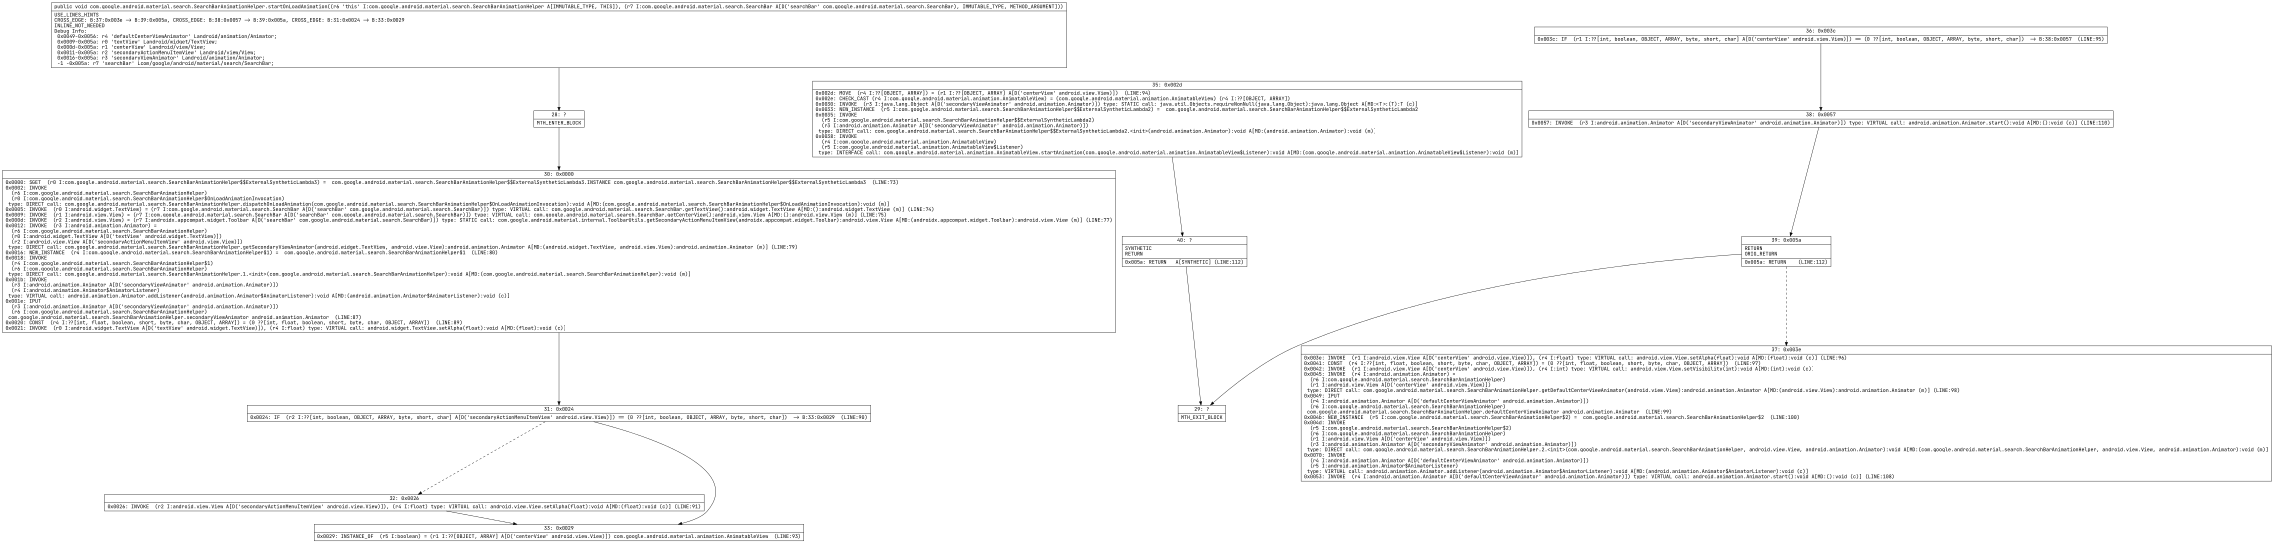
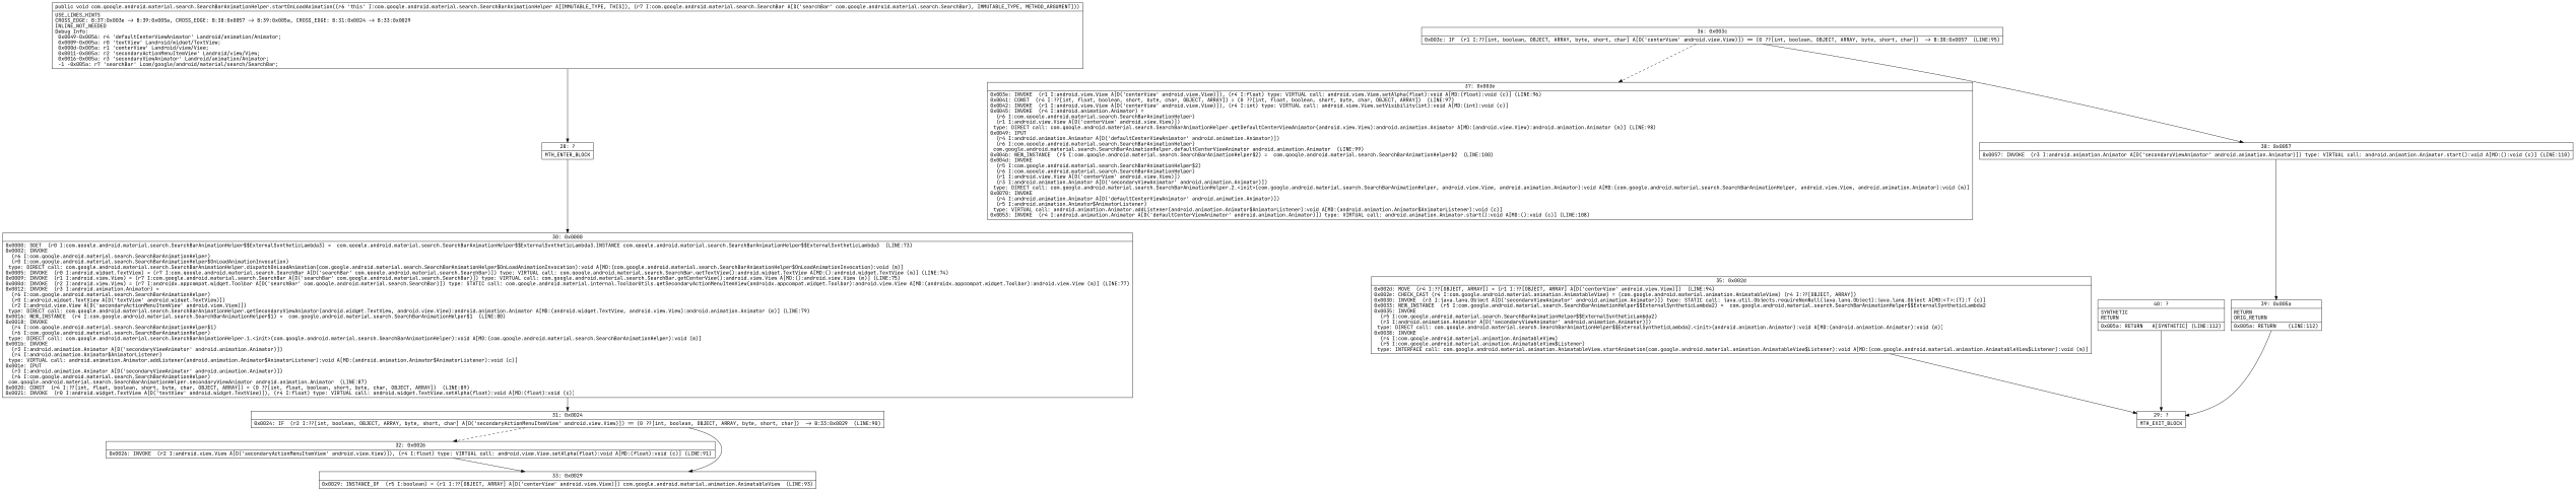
  digraph {
    fontname="JetBrains Mono"
    node [fontname="JetBrains Mono" shape=record]
    edge [fontname="JetBrains Mono"]
    n1 [label="{28\:\ ?|MTH_ENTER_BLOCK\l}"]
    n2 [label="{30\:\ 0x0000|0x0000: SGET  (r0 I:com.google.android.material.search.SearchBarAnimationHelper$$ExternalSyntheticLambda3) =  com.google.android.material.search.SearchBarAnimationHelper$$ExternalSyntheticLambda3.INSTANCE com.google.android.material.search.SearchBarAnimationHelper$$ExternalSyntheticLambda3  (LINE:73)\l0x0002: INVOKE  \l  (r6 I:com.google.android.material.search.SearchBarAnimationHelper)\l  (r0 I:com.google.android.material.search.SearchBarAnimationHelper$OnLoadAnimationInvocation)\l type: DIRECT call: com.google.android.material.search.SearchBarAnimationHelper.dispatchOnLoadAnimation(com.google.android.material.search.SearchBarAnimationHelper$OnLoadAnimationInvocation):void A[MD:(com.google.android.material.search.SearchBarAnimationHelper$OnLoadAnimationInvocation):void (m)]\l0x0005: INVOKE  (r0 I:android.widget.TextView) = (r7 I:com.google.android.material.search.SearchBar A[D('searchBar' com.google.android.material.search.SearchBar)]) type: VIRTUAL call: com.google.android.material.search.SearchBar.getTextView():android.widget.TextView A[MD:():android.widget.TextView (m)] (LINE:74)\l0x0009: INVOKE  (r1 I:android.view.View) = (r7 I:com.google.android.material.search.SearchBar A[D('searchBar' com.google.android.material.search.SearchBar)]) type: VIRTUAL call: com.google.android.material.search.SearchBar.getCenterView():android.view.View A[MD:():android.view.View (m)] (LINE:75)\l0x000d: INVOKE  (r2 I:android.view.View) = (r7 I:androidx.appcompat.widget.Toolbar A[D('searchBar' com.google.android.material.search.SearchBar)]) type: STATIC call: com.google.android.material.internal.ToolbarUtils.getSecondaryActionMenuItemView(androidx.appcompat.widget.Toolbar):android.view.View A[MD:(androidx.appcompat.widget.Toolbar):android.view.View (m)] (LINE:77)\l0x0012: INVOKE  (r3 I:android.animation.Animator) = \l  (r6 I:com.google.android.material.search.SearchBarAnimationHelper)\l  (r0 I:android.widget.TextView A[D('textView' android.widget.TextView)])\l  (r2 I:android.view.View A[D('secondaryActionMenuItemView' android.view.View)])\l type: DIRECT call: com.google.android.material.search.SearchBarAnimationHelper.getSecondaryViewAnimator(android.widget.TextView, android.view.View):android.animation.Animator A[MD:(android.widget.TextView, android.view.View):android.animation.Animator (m)] (LINE:79)\l0x0016: NEW_INSTANCE  (r4 I:com.google.android.material.search.SearchBarAnimationHelper$1) =  com.google.android.material.search.SearchBarAnimationHelper$1  (LINE:80)\l0x0018: INVOKE  \l  (r4 I:com.google.android.material.search.SearchBarAnimationHelper$1)\l  (r6 I:com.google.android.material.search.SearchBarAnimationHelper)\l type: DIRECT call: com.google.android.material.search.SearchBarAnimationHelper.1.\<init\>(com.google.android.material.search.SearchBarAnimationHelper):void A[MD:(com.google.android.material.search.SearchBarAnimationHelper):void (m)]\l0x001b: INVOKE  \l  (r3 I:android.animation.Animator A[D('secondaryViewAnimator' android.animation.Animator)])\l  (r4 I:android.animation.Animator$AnimatorListener)\l type: VIRTUAL call: android.animation.Animator.addListener(android.animation.Animator$AnimatorListener):void A[MD:(android.animation.Animator$AnimatorListener):void (c)]\l0x001e: IPUT  \l  (r3 I:android.animation.Animator A[D('secondaryViewAnimator' android.animation.Animator)])\l  (r6 I:com.google.android.material.search.SearchBarAnimationHelper)\l com.google.android.material.search.SearchBarAnimationHelper.secondaryViewAnimator android.animation.Animator  (LINE:87)\l0x0020: CONST  (r4 I:??[int, float, boolean, short, byte, char, OBJECT, ARRAY]) = (0 ??[int, float, boolean, short, byte, char, OBJECT, ARRAY])  (LINE:89)\l0x0021: INVOKE  (r0 I:android.widget.TextView A[D('textView' android.widget.TextView)]), (r4 I:float) type: VIRTUAL call: android.widget.TextView.setAlpha(float):void A[MD:(float):void (c)]\l}"]
    n3 [label="{31\:\ 0x0024|0x0024: IF  (r2 I:??[int, boolean, OBJECT, ARRAY, byte, short, char] A[D('secondaryActionMenuItemView' android.view.View)]) == (0 ??[int, boolean, OBJECT, ARRAY, byte, short, char])  \-\> B:33:0x0029  (LINE:90)\l}"]
    n4 [label="{32\:\ 0x0026|0x0026: INVOKE  (r2 I:android.view.View A[D('secondaryActionMenuItemView' android.view.View)]), (r4 I:float) type: VIRTUAL call: android.view.View.setAlpha(float):void A[MD:(float):void (c)] (LINE:91)\l}"]
    n5 [label="{33\:\ 0x0029|0x0029: INSTANCE_OF  (r5 I:boolean) = (r1 I:??[OBJECT, ARRAY] A[D('centerView' android.view.View)]) com.google.android.material.animation.AnimatableView  (LINE:93)\l}"]
    n6 [label="{35\:\ 0x002d|0x002d: MOVE  (r4 I:??[OBJECT, ARRAY]) = (r1 I:??[OBJECT, ARRAY] A[D('centerView' android.view.View)])  (LINE:94)\l0x002e: CHECK_CAST (r4 I:com.google.android.material.animation.AnimatableView) = (com.google.android.material.animation.AnimatableView) (r4 I:??[OBJECT, ARRAY]) \l0x0030: INVOKE  (r3 I:java.lang.Object A[D('secondaryViewAnimator' android.animation.Animator)]) type: STATIC call: java.util.Objects.requireNonNull(java.lang.Object):java.lang.Object A[MD:\<T\>:(T):T (c)]\l0x0033: NEW_INSTANCE  (r5 I:com.google.android.material.search.SearchBarAnimationHelper$$ExternalSyntheticLambda2) =  com.google.android.material.search.SearchBarAnimationHelper$$ExternalSyntheticLambda2 \l0x0035: INVOKE  \l  (r5 I:com.google.android.material.search.SearchBarAnimationHelper$$ExternalSyntheticLambda2)\l  (r3 I:android.animation.Animator A[D('secondaryViewAnimator' android.animation.Animator)])\l type: DIRECT call: com.google.android.material.search.SearchBarAnimationHelper$$ExternalSyntheticLambda2.\<init\>(android.animation.Animator):void A[MD:(android.animation.Animator):void (m)]\l0x0038: INVOKE  \l  (r4 I:com.google.android.material.animation.AnimatableView)\l  (r5 I:com.google.android.material.animation.AnimatableView$Listener)\l type: INTERFACE call: com.google.android.material.animation.AnimatableView.startAnimation(com.google.android.material.animation.AnimatableView$Listener):void A[MD:(com.google.android.material.animation.AnimatableView$Listener):void (m)]\l}"]
    n7 [label="{40\:\ ?|SYNTHETIC\lRETURN\l|0x005a: RETURN   A[SYNTHETIC] (LINE:112)\l}"]
    n8 [label="{36\:\ 0x003c|0x003c: IF  (r1 I:??[int, boolean, OBJECT, ARRAY, byte, short, char] A[D('centerView' android.view.View)]) == (0 ??[int, boolean, OBJECT, ARRAY, byte, short, char])  \-\> B:38:0x0057  (LINE:95)\l}"]
    n9 [label="{37\:\ 0x003e|0x003e: INVOKE  (r1 I:android.view.View A[D('centerView' android.view.View)]), (r4 I:float) type: VIRTUAL call: android.view.View.setAlpha(float):void A[MD:(float):void (c)] (LINE:96)\l0x0041: CONST  (r4 I:??[int, float, boolean, short, byte, char, OBJECT, ARRAY]) = (0 ??[int, float, boolean, short, byte, char, OBJECT, ARRAY])  (LINE:97)\l0x0042: INVOKE  (r1 I:android.view.View A[D('centerView' android.view.View)]), (r4 I:int) type: VIRTUAL call: android.view.View.setVisibility(int):void A[MD:(int):void (c)]\l0x0045: INVOKE  (r4 I:android.animation.Animator) = \l  (r6 I:com.google.android.material.search.SearchBarAnimationHelper)\l  (r1 I:android.view.View A[D('centerView' android.view.View)])\l type: DIRECT call: com.google.android.material.search.SearchBarAnimationHelper.getDefaultCenterViewAnimator(android.view.View):android.animation.Animator A[MD:(android.view.View):android.animation.Animator (m)] (LINE:98)\l0x0049: IPUT  \l  (r4 I:android.animation.Animator A[D('defaultCenterViewAnimator' android.animation.Animator)])\l  (r6 I:com.google.android.material.search.SearchBarAnimationHelper)\l com.google.android.material.search.SearchBarAnimationHelper.defaultCenterViewAnimator android.animation.Animator  (LINE:99)\l0x004b: NEW_INSTANCE  (r5 I:com.google.android.material.search.SearchBarAnimationHelper$2) =  com.google.android.material.search.SearchBarAnimationHelper$2  (LINE:100)\l0x004d: INVOKE  \l  (r5 I:com.google.android.material.search.SearchBarAnimationHelper$2)\l  (r6 I:com.google.android.material.search.SearchBarAnimationHelper)\l  (r1 I:android.view.View A[D('centerView' android.view.View)])\l  (r3 I:android.animation.Animator A[D('secondaryViewAnimator' android.animation.Animator)])\l type: DIRECT call: com.google.android.material.search.SearchBarAnimationHelper.2.\<init\>(com.google.android.material.search.SearchBarAnimationHelper, android.view.View, android.animation.Animator):void A[MD:(com.google.android.material.search.SearchBarAnimationHelper, android.view.View, android.animation.Animator):void (m)]\l0x0070: INVOKE  \l  (r4 I:android.animation.Animator A[D('defaultCenterViewAnimator' android.animation.Animator)])\l  (r5 I:android.animation.Animator$AnimatorListener)\l type: VIRTUAL call: android.animation.Animator.addListener(android.animation.Animator$AnimatorListener):void A[MD:(android.animation.Animator$AnimatorListener):void (c)]\l0x0053: INVOKE  (r4 I:android.animation.Animator A[D('defaultCenterViewAnimator' android.animation.Animator)]) type: VIRTUAL call: android.animation.Animator.start():void A[MD:():void (c)] (LINE:108)\l}"]
    n10 [label="{38\:\ 0x0057|0x0057: INVOKE  (r3 I:android.animation.Animator A[D('secondaryViewAnimator' android.animation.Animator)]) type: VIRTUAL call: android.animation.Animator.start():void A[MD:():void (c)] (LINE:110)\l}"]
    n11 [label="{29\:\ ?|MTH_EXIT_BLOCK\l}"]
    n12 [label="{39\:\ 0x005a|RETURN\lORIG_RETURN\l|0x005a: RETURN    (LINE:112)\l}"]
    n13 [label="{public void com.google.android.material.search.SearchBarAnimationHelper.startOnLoadAnimation((r6 'this' I:com.google.android.material.search.SearchBarAnimationHelper A[IMMUTABLE_TYPE, THIS]), (r7 I:com.google.android.material.search.SearchBar A[D('searchBar' com.google.android.material.search.SearchBar), IMMUTABLE_TYPE, METHOD_ARGUMENT]))  | USE_LINES_HINTS\lCROSS_EDGE: B:37:0x003e \-\> B:39:0x005a, CROSS_EDGE: B:38:0x0057 \-\> B:39:0x005a, CROSS_EDGE: B:31:0x0024 \-\> B:33:0x0029\lINLINE_NOT_NEEDED\lDebug Info:\l  0x0049\-0x0056: r4 'defaultCenterViewAnimator' Landroid\/animation\/Animator;\l  0x0009\-0x005a: r0 'textView' Landroid\/widget\/TextView;\l  0x000d\-0x005a: r1 'centerView' Landroid\/view\/View;\l  0x0011\-0x005a: r2 'secondaryActionMenuItemView' Landroid\/view\/View;\l  0x0016\-0x005a: r3 'secondaryViewAnimator' Landroid\/animation\/Animator;\l  \-1 \-0x005a: r7 'searchBar' Lcom\/google\/android\/material\/search\/SearchBar;\l}"]
    n1 -> n2
    n2 -> n3
    n3 -> n4 [style=dashed]
    n3 -> n5
    n4 -> n5
-   n6 -> n7
+   n6 -> n11
    n7 -> n11
-   n12 -> n9 [style=dashed]
+   n8 -> n9 [style=dashed]
    n8 -> n10
    n10 -> n12
    n12 -> n11
    n13 -> n1
  }
